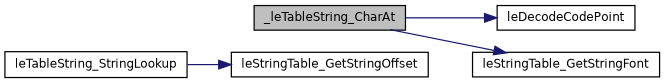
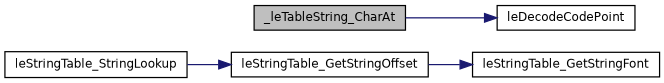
  digraph {
    rankdir=LR
    node [color=black fillcolor=white fontname=Helvetica fontsize=10 shape=record style=filled]
    edge [color=midnightblue fontname=Helvetica fontsize=10 labelfontname=Helvetica labelfontsize=10 style=solid]
    n1 [fillcolor=grey75 fontcolor=black height=0.2 label=_leTableString_CharAt width=0.4]
    n2 [height=0.2 label=leDecodeCodePoint width=0.4]
    n3 [height=0.2 label=leStringTable_GetStringFont width=0.4]
-   n4 [height=0.2 label=leTableString_StringLookup width=0.4]
+   n4 [height=0.2 label=leStringTable_StringLookup width=0.4]
    n5 [height=0.2 label=leStringTable_GetStringOffset width=0.4]
    n1 -> n2
-   n1 -> n3
+   n5 -> n3
    n4 -> n5
  }
